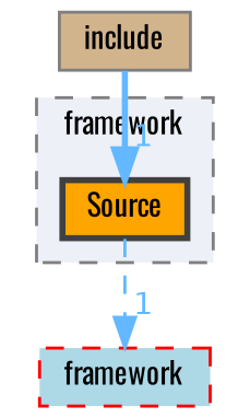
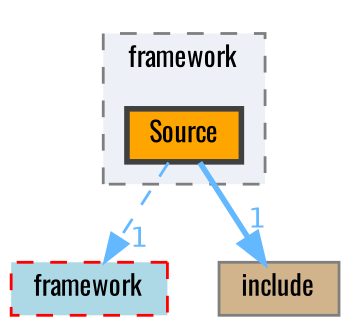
  digraph {
    compound=true
    fontname=Oswald
    node [fontname=Oswald fontsize=10 shape=box]
    edge [color=steelblue1 fontcolor=steelblue1 fontname=Oswald fontsize=10 headlabel=1 labeldistance=1.5 labelfontname=Helvetica labelfontsize=10]
    n1 [color=grey25 fillcolor=orange height=0.2 label=Source style="filled,bold" width=0.4]
    n2 [color=red fillcolor=lightblue height=0.2 label=framework style="filled,dashed" width=0.4]
    n3 [color=grey50 fillcolor=tan height=0.2 label=include style=filled width=0.4]
    subgraph cluster_1 {
      bgcolor="#edf0f7"
      fontsize=10
      label=framework
      pencolor=grey50
      style="filled,dashed"
      n1
    }
    n1 -> n2 [style=dashed]
-   n3 -> n1 [style=bold]
+   n1 -> n3 [style=bold]
  }
